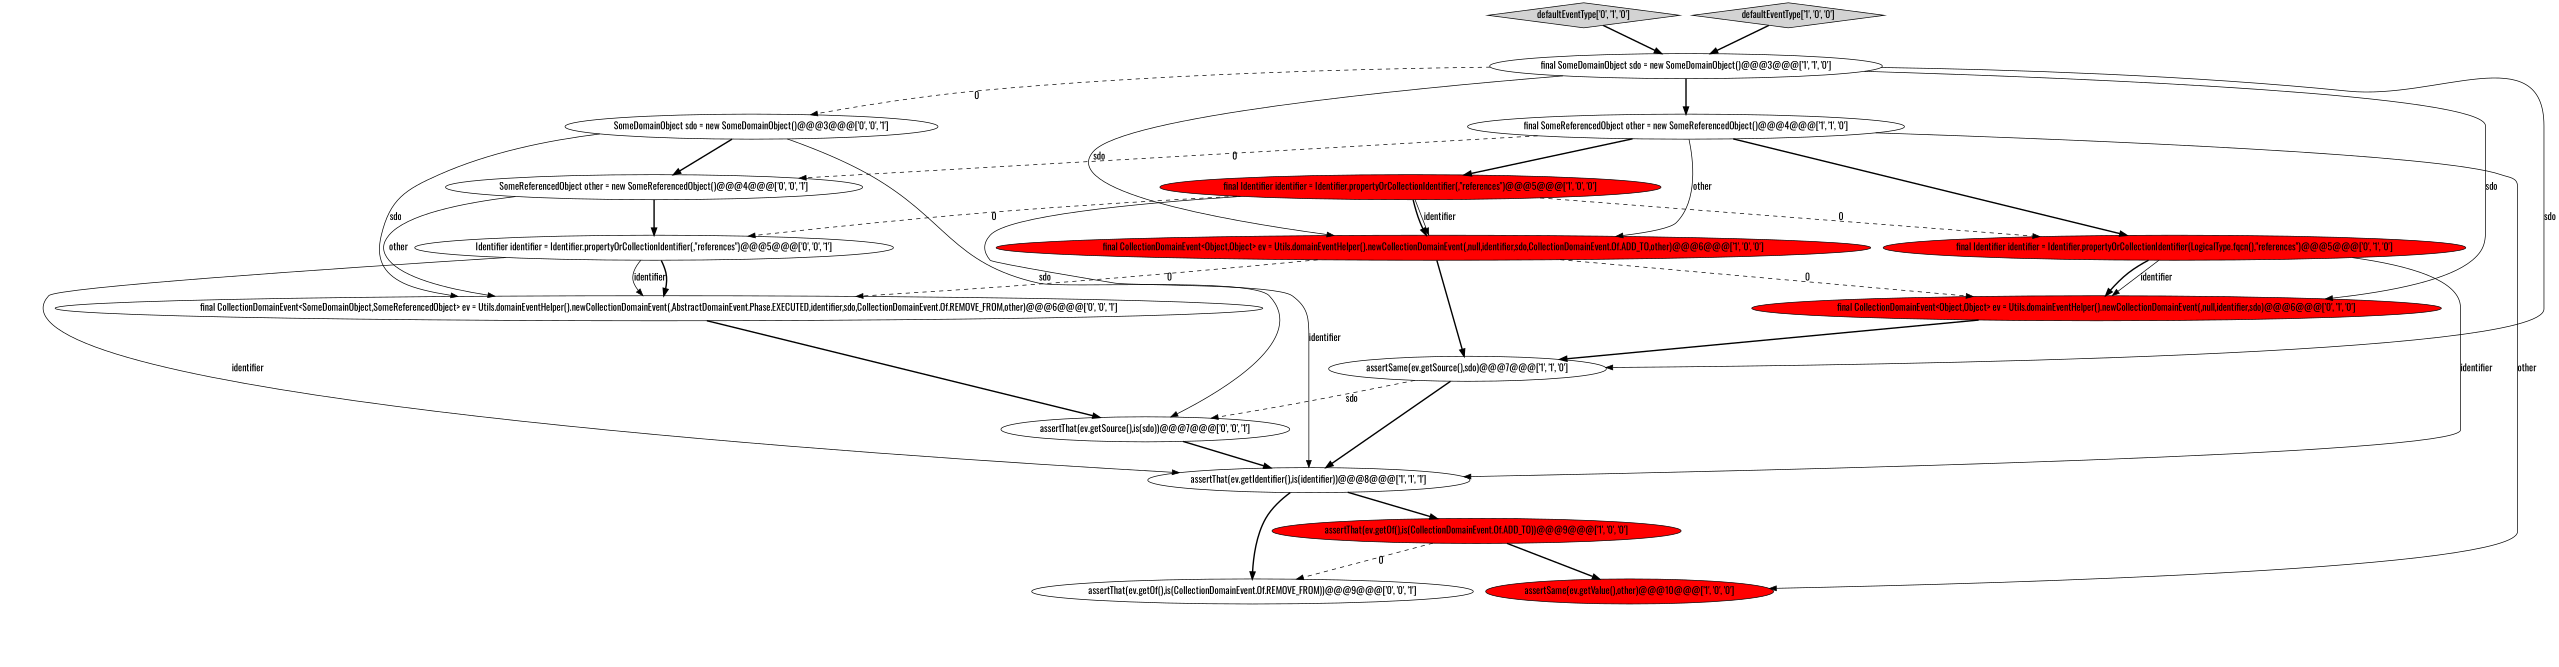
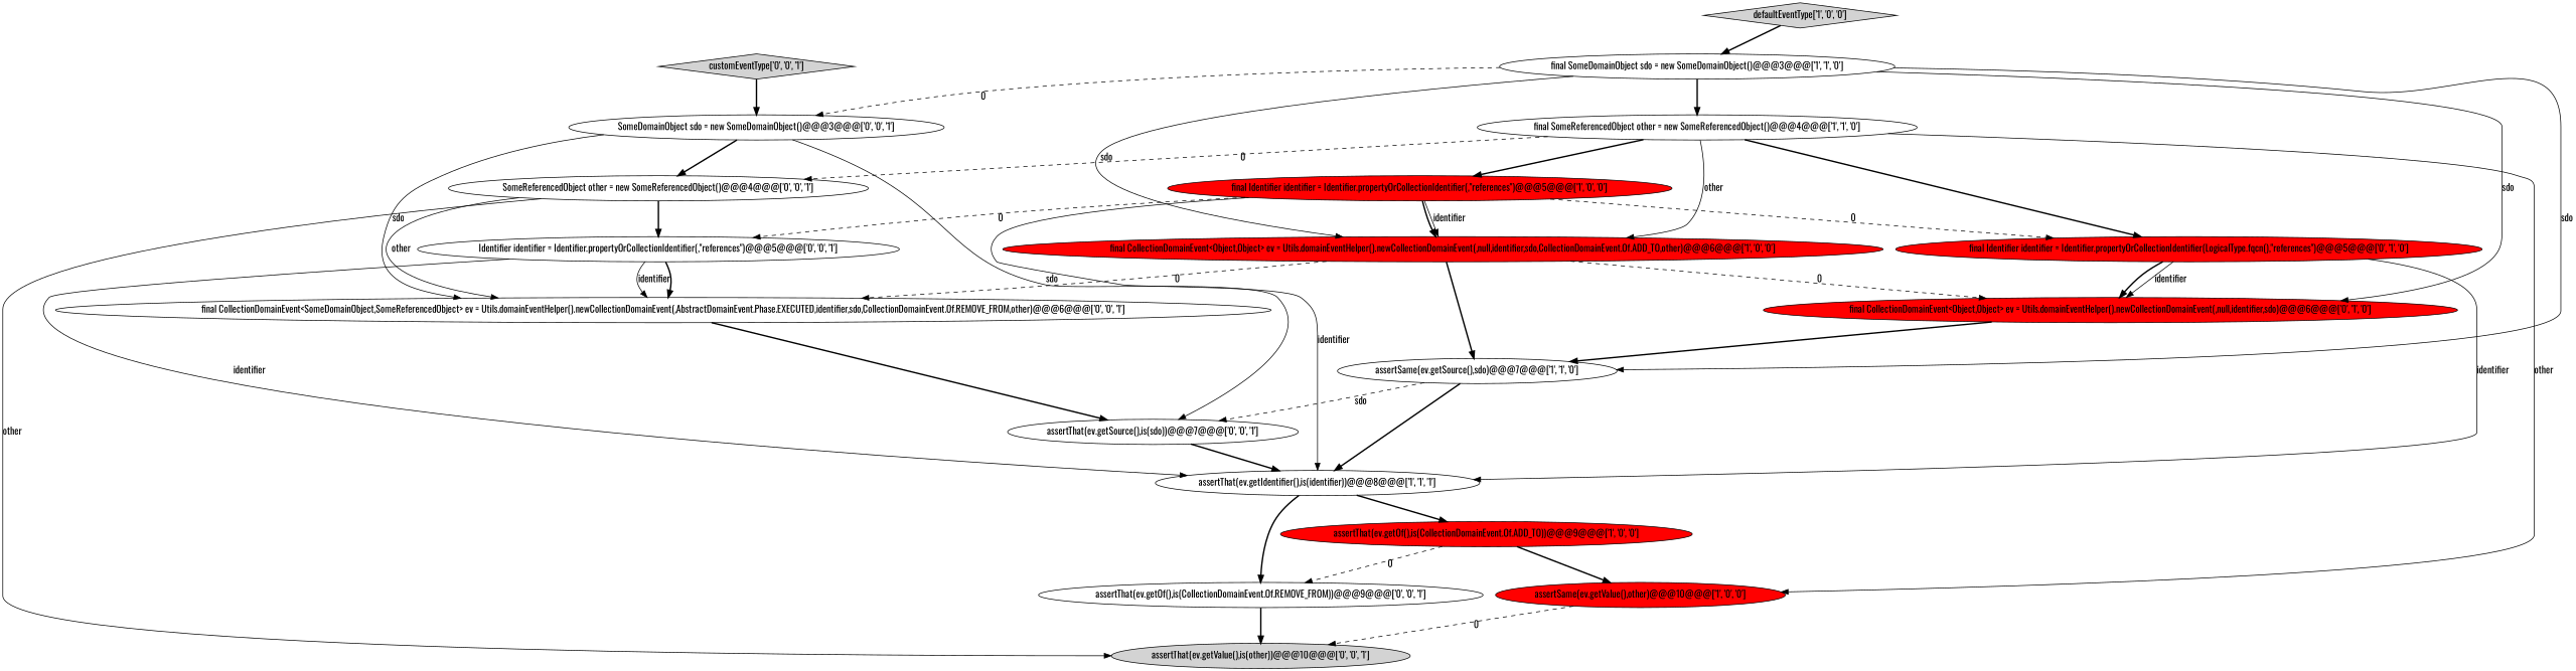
  digraph {
    fontname=Oswald
    node [fillcolor=white fontname=Oswald shape=ellipse style=filled]
    edge [fontname=Oswald style=bold]
    n1 [fillcolor=red label="final Identifier identifier = Identifier.propertyOrCollectionIdentifier(LogicalType.fqcn(),\"references\")@@@5@@@['0', '1', '0']"]
    n2 [fillcolor=red label="final CollectionDomainEvent<Object,Object> ev = Utils.domainEventHelper().newCollectionDomainEvent(,null,identifier,sdo)@@@6@@@['0', '1', '0']"]
    n3 [label="assertThat(ev.getIdentifier(),is(identifier))@@@8@@@['1', '1', '1']"]
    n4 [label="assertSame(ev.getSource(),sdo)@@@7@@@['1', '1', '0']"]
    n5 [fillcolor=red label="assertThat(ev.getOf(),is(CollectionDomainEvent.Of.ADD_TO))@@@9@@@['1', '0', '0']"]
    n6 [label="assertThat(ev.getOf(),is(CollectionDomainEvent.Of.REMOVE_FROM))@@@9@@@['0', '0', '1']"]
    n7 [label="assertThat(ev.getSource(),is(sdo))@@@7@@@['0', '0', '1']"]
    n8 [label="final CollectionDomainEvent<SomeDomainObject,SomeReferencedObject> ev = Utils.domainEventHelper().newCollectionDomainEvent(,AbstractDomainEvent.Phase.EXECUTED,identifier,sdo,CollectionDomainEvent.Of.REMOVE_FROM,other)@@@6@@@['0', '0', '1']"]
    n9 [fillcolor=red label="final CollectionDomainEvent<Object,Object> ev = Utils.domainEventHelper().newCollectionDomainEvent(,null,identifier,sdo,CollectionDomainEvent.Of.ADD_TO,other)@@@6@@@['1', '0', '0']"]
    n10 [label="SomeDomainObject sdo = new SomeDomainObject()@@@3@@@['0', '0', '1']"]
    n11 [label="SomeReferencedObject other = new SomeReferencedObject()@@@4@@@['0', '0', '1']"]
+   n12 [fillcolor=lightgray label="assertThat(ev.getValue(),is(other))@@@10@@@['0', '0', '1']"]
    n13 [label="Identifier identifier = Identifier.propertyOrCollectionIdentifier(,\"references\")@@@5@@@['0', '0', '1']"]
    n14 [fillcolor=red label="assertSame(ev.getValue(),other)@@@10@@@['1', '0', '0']"]
-   n15 [fillcolor=lightgray label="defaultEventType['0', '1', '0']" shape=diamond]
    n16 [label="final SomeDomainObject sdo = new SomeDomainObject()@@@3@@@['1', '1', '0']"]
    n17 [label="final SomeReferencedObject other = new SomeReferencedObject()@@@4@@@['1', '1', '0']"]
    n18 [fillcolor=red label="final Identifier identifier = Identifier.propertyOrCollectionIdentifier(,\"references\")@@@5@@@['1', '0', '0']"]
+   n19 [fillcolor=lightgray label="customEventType['0', '0', '1']" shape=diamond]
    n20 [fillcolor=lightgray label="defaultEventType['1', '0', '0']" shape=diamond]
    n1 -> n2 [label=identifier style=solid]
    n1 -> n2
    n1 -> n3 [label=identifier style=solid]
    n2 -> n4
    n3 -> n5
    n3 -> n6
    n4 -> n3
    n4 -> n7 [label=sdo style=dashed]
    n5 -> n6 [label=0 style=dashed]
    n5 -> n14
+   n6 -> n12
    n7 -> n3
    n8 -> n7
    n9 -> n2 [label=0 style=dashed]
    n9 -> n4
    n9 -> n8 [label=0 style=dashed]
    n10 -> n7 [label=sdo style=solid]
    n10 -> n8 [label=sdo style=solid]
    n10 -> n11
    n11 -> n8 [label=other style=solid]
+   n11 -> n12 [label=other style=solid]
    n11 -> n13
    n13 -> n3 [label=identifier style=solid]
    n13 -> n8 [label=identifier style=solid]
    n13 -> n8
-   n15 -> n16
+   n14 -> n12 [label=0 style=dashed]
    n16 -> n2 [label=sdo style=solid]
    n16 -> n4 [label=sdo style=solid]
    n16 -> n9 [label=sdo style=solid]
    n16 -> n10 [label=0 style=dashed]
    n16 -> n17
    n17 -> n1
    n17 -> n9 [label=other style=solid]
    n17 -> n11 [label=0 style=dashed]
    n17 -> n14 [label=other style=solid]
    n17 -> n18
    n18 -> n1 [label=0 style=dashed]
    n18 -> n3 [label=identifier style=solid]
    n18 -> n9
    n18 -> n9 [label=identifier style=solid]
    n18 -> n13 [label=0 style=dashed]
+   n19 -> n10
    n20 -> n16
  }
